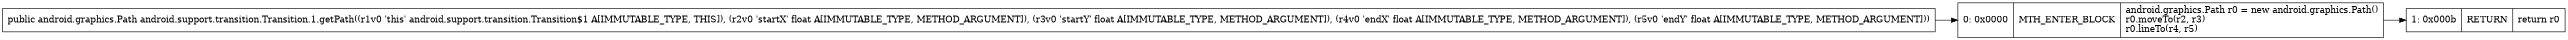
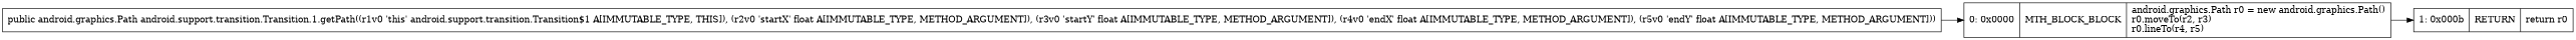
  digraph {
    rankdir=LR
    node [shape=record]
-   n1 [label="{0\:\ 0x0000|MTH_ENTER_BLOCK\l|android.graphics.Path r0 = new android.graphics.Path()\lr0.moveTo(r2, r3)\lr0.lineTo(r4, r5)\l}"]
+   n1 [label="{0\:\ 0x0000|MTH_BLOCK_BLOCK\l|android.graphics.Path r0 = new android.graphics.Path()\lr0.moveTo(r2, r3)\lr0.lineTo(r4, r5)\l}"]
    n2 [label="{1\:\ 0x000b|RETURN\l|return r0\l}"]
    n3 [label="{public android.graphics.Path android.support.transition.Transition.1.getPath((r1v0 'this' android.support.transition.Transition$1 A[IMMUTABLE_TYPE, THIS]), (r2v0 'startX' float A[IMMUTABLE_TYPE, METHOD_ARGUMENT]), (r3v0 'startY' float A[IMMUTABLE_TYPE, METHOD_ARGUMENT]), (r4v0 'endX' float A[IMMUTABLE_TYPE, METHOD_ARGUMENT]), (r5v0 'endY' float A[IMMUTABLE_TYPE, METHOD_ARGUMENT])) }"]
    n1 -> n2
    n3 -> n1
  }
